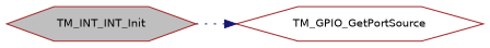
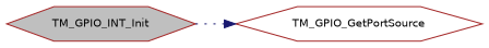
  digraph {
    rankdir=LR
    node [color=brown fontname=Helvetica fontsize=10 shape=hexagon style=filled]
-   n1 [fillcolor=grey75 fontcolor=black height=0.2 label=TM_INT_INT_Init width=0.4]
+   n1 [fillcolor=grey75 fontcolor=black height=0.2 label=TM_GPIO_INT_Init width=0.4]
    n2 [fillcolor=white height=0.2 label=TM_GPIO_GetPortSource width=0.4]
    n1 -> n2 [color=midnightblue fontname=Helvetica fontsize=10 labelfontname=Helvetica labelfontsize=10 style=dotted]
  }
